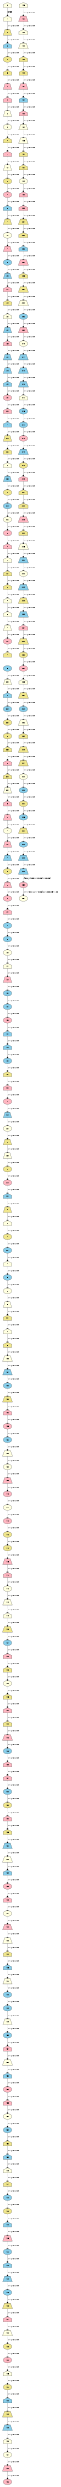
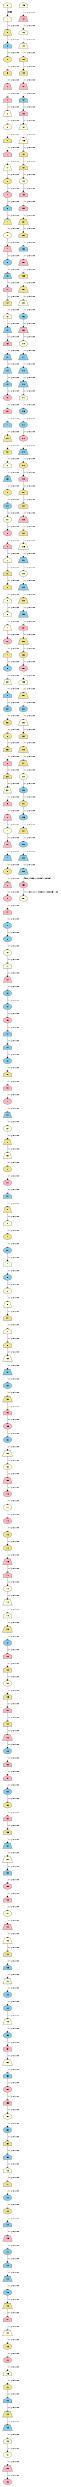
  digraph {
    fontname="Patrick Hand"
    node [fillcolor=skyblue fontname="Patrick Hand" shape=house style=filled]
    edge [arrowhead=tee fontname="Patrick Hand" style=dotted]
    0 [fillcolor=lightyellow]
    1 [fillcolor=lightyellow]
    2 [fillcolor=khaki shape=trapezium]
    3
    4 [fillcolor=khaki shape=ellipse]
    5 [fillcolor=khaki]
    6 [fillcolor=lightpink shape=trapezium]
    7 [fillcolor=lightpink]
    8 [fillcolor=lightyellow shape=trapezium]
    9 [fillcolor=lightyellow shape=ellipse]
    10 [fillcolor=khaki]
    11 [fillcolor=lightpink]
    12 [fillcolor=lightyellow shape=trapezium]
    13 [fillcolor=khaki shape=ellipse]
    14 [fillcolor=lightpink shape=ellipse]
    15
    16 [fillcolor=khaki shape=trapezium]
    17 [fillcolor=lightyellow shape=ellipse]
    18 [fillcolor=lightpink shape=trapezium]
    19 [shape=ellipse]
    20 [shape=trapezium]
    21 [fillcolor=lightpink]
    22 [fillcolor=khaki]
    23 [fillcolor=lightyellow]
    24 [shape=trapezium]
    25 [fillcolor=lightpink]
    26 [shape=trapezium]
    27 [shape=trapezium]
    28
    29 [fillcolor=lightpink shape=ellipse]
    30 [fillcolor=lightpink]
    31
    32 [fillcolor=khaki shape=trapezium]
    33 [fillcolor=khaki]
    34 [fillcolor=lightyellow]
    35 [shape=trapezium]
    36 [fillcolor=khaki shape=ellipse]
    37 [shape=ellipse]
    38 [fillcolor=lightyellow shape=ellipse]
    39 [fillcolor=lightpink shape=ellipse]
    40 [fillcolor=lightpink]
    41 [fillcolor=lightyellow]
    42 [fillcolor=khaki]
    43 [fillcolor=khaki]
    44 [fillcolor=lightyellow]
    45 [fillcolor=lightyellow]
    46 [fillcolor=lightyellow shape=trapezium]
    47 [fillcolor=lightpink shape=ellipse]
    48 [fillcolor=khaki]
    49 [shape=ellipse]
    50 [fillcolor=lightyellow shape=trapezium]
    51
    52 [shape=ellipse]
    53 [fillcolor=khaki shape=ellipse]
    54 [fillcolor=khaki shape=ellipse]
    55 [fillcolor=khaki]
    56 [fillcolor=lightpink]
    57 [fillcolor=khaki]
    58 [fillcolor=lightyellow shape=trapezium]
    59 [fillcolor=lightpink]
    60 [fillcolor=lightpink shape=trapezium]
    61 [fillcolor=lightyellow shape=ellipse]
    62 [fillcolor=lightpink shape=trapezium]
    63 [shape=trapezium]
    64 [fillcolor=khaki shape=ellipse]
    65 [fillcolor=lightpink shape=trapezium]
    66 [fillcolor=lightpink shape=ellipse]
    67 [fillcolor=lightpink]
    68 [shape=ellipse]
    69 [shape=ellipse]
    70 [fillcolor=lightyellow shape=ellipse]
    71 [fillcolor=lightyellow]
    72 [fillcolor=lightpink shape=trapezium]
    73 [shape=ellipse]
    74 [shape=ellipse]
    75 [fillcolor=lightpink shape=ellipse]
    76
    77
    78 [shape=ellipse]
    79 [fillcolor=khaki]
    80 [fillcolor=lightpink]
    81 [fillcolor=lightpink shape=ellipse]
    82 [shape=trapezium]
    83 [fillcolor=lightyellow shape=ellipse]
    84 [fillcolor=khaki shape=trapezium]
    85 [fillcolor=lightyellow shape=trapezium]
    86 [fillcolor=khaki shape=ellipse]
    87 [fillcolor=lightpink shape=ellipse]
    88
    89 [fillcolor=khaki shape=trapezium]
    90 [fillcolor=lightyellow]
    91 [fillcolor=khaki shape=ellipse]
    92 [shape=ellipse]
    93 [fillcolor=lightyellow]
    94 [shape=ellipse]
    95 [fillcolor=lightyellow shape=ellipse]
    96 [fillcolor=lightyellow shape=trapezium]
    97 [fillcolor=khaki]
    98 [fillcolor=lightyellow]
    99 [fillcolor=khaki]
    100 [fillcolor=lightyellow shape=trapezium]
    101 [shape=trapezium]
    102 [shape=ellipse]
    103 [fillcolor=khaki shape=trapezium]
    104 [fillcolor=lightpink]
    105 [fillcolor=lightpink shape=ellipse]
    106 [shape=ellipse]
    107 [fillcolor=lightyellow shape=trapezium]
    108 [fillcolor=lightyellow shape=ellipse]
    109 [fillcolor=lightpink shape=trapezium]
    110 [fillcolor=lightpink shape=ellipse]
    111 [fillcolor=lightyellow shape=ellipse]
    112 [fillcolor=lightpink shape=ellipse]
    113 [fillcolor=khaki shape=ellipse]
    114 [fillcolor=khaki shape=ellipse]
    115 [fillcolor=lightpink shape=trapezium]
    116 [fillcolor=lightpink]
    117 [fillcolor=lightyellow shape=ellipse]
    118 [fillcolor=lightyellow shape=trapezium]
    119 [fillcolor=lightyellow]
    120 [fillcolor=khaki shape=trapezium]
    121 [shape=ellipse]
    122 [fillcolor=lightpink]
    123 [fillcolor=khaki]
    124 [fillcolor=lightyellow shape=ellipse]
    125 [fillcolor=khaki]
    126 [fillcolor=lightpink]
    127 [fillcolor=khaki]
    128 [fillcolor=lightpink shape=trapezium]
    129 [shape=ellipse]
    130 [fillcolor=lightpink]
    131 [fillcolor=lightpink]
    132 [shape=ellipse]
    133 [fillcolor=khaki shape=ellipse]
    134 [fillcolor=lightpink]
    135 [fillcolor=khaki]
    136 [shape=trapezium]
    137 [fillcolor=lightyellow shape=trapezium]
    138
    139 [fillcolor=lightpink shape=ellipse]
    140 [fillcolor=lightpink]
    141 [fillcolor=lightyellow shape=ellipse]
    142 [fillcolor=lightpink shape=trapezium]
    143 [fillcolor=lightyellow shape=trapezium]
    144 [fillcolor=khaki]
    145
    146 [fillcolor=lightyellow shape=trapezium]
    147 [shape=ellipse]
    148 [shape=ellipse]
    149 [fillcolor=lightyellow shape=trapezium]
    150 [shape=ellipse]
    151 [fillcolor=lightpink]
    152 [fillcolor=lightyellow shape=trapezium]
    153
    154 [fillcolor=lightpink shape=ellipse]
    155 [fillcolor=lightpink]
    156 [fillcolor=lightyellow shape=ellipse]
    157 [shape=ellipse]
    158 [fillcolor=khaki]
    159
    160 [fillcolor=lightyellow]
    161 [fillcolor=khaki]
    162 [shape=ellipse]
    163 [fillcolor=khaki shape=ellipse]
    164
    165 [fillcolor=lightpink shape=trapezium]
    166 [shape=ellipse]
    167
    168 [shape=trapezium]
    169 [shape=ellipse]
    170 [fillcolor=khaki shape=trapezium]
    171 [fillcolor=lightpink]
    172 [fillcolor=lightyellow shape=trapezium]
    173 [fillcolor=khaki shape=ellipse]
    174 [fillcolor=lightpink shape=ellipse]
    175 [fillcolor=lightyellow]
    176 [fillcolor=khaki shape=ellipse]
    177
    178 [fillcolor=khaki shape=trapezium]
    179 [shape=trapezium]
    180 [fillcolor=lightyellow]
    181 [fillcolor=lightyellow shape=ellipse]
    182 [fillcolor=lightpink shape=trapezium]
    183 [fillcolor=lightpink shape=ellipse]
    185 [fillcolor=lightyellow]
    186 [fillcolor=lightpink shape=trapezium]
    187 [fillcolor=lightyellow]
    188 [fillcolor=lightyellow shape=trapezium]
    189 [fillcolor=khaki]
    190 [fillcolor=khaki]
    191 [fillcolor=lightpink shape=trapezium]
    192
    193 [fillcolor=lightpink]
    194 [fillcolor=lightyellow shape=trapezium]
    195 [fillcolor=lightyellow shape=trapezium]
    196 [fillcolor=khaki]
    197 [fillcolor=khaki]
    198 [fillcolor=lightyellow shape=ellipse]
    199 [fillcolor=lightpink]
    200 [fillcolor=lightpink]
    201 [fillcolor=khaki shape=trapezium]
    202 [fillcolor=khaki]
    203
    204 [fillcolor=lightpink shape=trapezium]
    205 [fillcolor=khaki]
    206 [fillcolor=khaki shape=trapezium]
    207 [fillcolor=lightyellow shape=trapezium]
    208 [shape=ellipse]
    209 [fillcolor=lightpink shape=trapezium]
    210 [fillcolor=lightyellow shape=ellipse]
    211 [shape=trapezium]
    212 [shape=trapezium]
    213 [shape=trapezium]
    214 [fillcolor=lightyellow]
    215 [shape=ellipse]
    216 [shape=ellipse]
    217 [fillcolor=lightpink shape=ellipse]
    218 [shape=trapezium]
    219 [fillcolor=khaki shape=ellipse]
    220 [fillcolor=lightpink]
    221 [fillcolor=khaki]
    222 [fillcolor=khaki]
    223 [fillcolor=lightpink shape=trapezium]
    224 [fillcolor=khaki]
    225 [fillcolor=lightyellow shape=trapezium]
    226 [shape=trapezium]
    227 [fillcolor=lightyellow shape=ellipse]
    228 [shape=trapezium]
    229 [fillcolor=khaki shape=trapezium]
    230 [shape=trapezium]
    231 [fillcolor=lightpink]
    232 [fillcolor=khaki shape=trapezium]
    233 [fillcolor=khaki shape=ellipse]
    234 [fillcolor=lightpink shape=ellipse]
    235 [fillcolor=lightyellow]
    236 [fillcolor=khaki shape=trapezium]
    237 [shape=ellipse]
    238 [fillcolor=lightyellow shape=trapezium]
    239 [fillcolor=khaki]
    240 [fillcolor=khaki shape=trapezium]
    241 [fillcolor=khaki shape=trapezium]
    242 [fillcolor=lightyellow shape=ellipse]
    243 [shape=ellipse]
    244 [fillcolor=khaki shape=ellipse]
    245 [shape=ellipse]
    246 [fillcolor=khaki shape=trapezium]
    247 [shape=ellipse]
    248 [shape=trapezium]
    249 [shape=trapezium]
    250 [fillcolor=lightpink shape=ellipse]
    251 [fillcolor=lightyellow shape=ellipse]
    0 -> 1 [arrowhead=dot label="select " style=solid]
    1 -> 2 [label=" x1 , y1 + z1, c1 " style=solid]
    2 -> 3 [arrowhead=dot label=" x1 , y1 + z1, c1 " style=solid]
    3 -> 4 [label=" x1 , y1 + z1, c1 " style=solid]
    4 -> 5 [label=" x1 , y1 + z1, c1 "]
    5 -> 6 [label=" x1 , y1 + z1, c1 "]
    6 -> 7 [label=" x1 , y1 + z1, c1 "]
    7 -> 8 [label=" x1 , y1 + z1, c1 " style=solid]
    8 -> 9 [label=" x1 , y1 + z1, c1 "]
    9 -> 10 [arrowhead=dot label=" x1 , y1 + z1, c1 "]
    10 -> 11 [arrowhead=dot label=" x1 , y1 + z1, c1 "]
    11 -> 12 [arrowhead=dot label=" x1 , y1 + z1, c1 "]
    12 -> 13 [label=" x1 , y1 + z1, c1 " style=solid]
    13 -> 14 [label=" x1 , y1 + z1, c1 " style=solid]
    14 -> 15 [label=" x1 , y1 + z1, c1 " style=solid]
    15 -> 16 [label=" x1 , y1 + z1, c1 " style=solid]
    16 -> 17 [label=" x1 , y1 + z1, c1 "]
    17 -> 18 [arrowhead=dot label=" x1 , y1 + z1, c1 " style=solid]
    18 -> 19 [label=" x1 , y1 + z1, c1 " style=solid]
    19 -> 20 [label=" x1 , y1 + z1, c1 "]
    20 -> 21 [arrowhead=dot label=" x1 , y1 + z1, c1 " style=solid]
    21 -> 22 [label=" x1 , y1 + z1, c1 " style=solid]
    22 -> 23 [label=" x1 , y1 + z1, c1 "]
    23 -> 24 [arrowhead=dot label=" x1 , y1 + z1, c1 " style=solid]
    24 -> 25 [arrowhead=dot label=" x1 , y1 + z1, c1 " style=solid]
    25 -> 26 [arrowhead=dot label=" x1 , y1 + z1, c1 "]
    26 -> 27 [label=" x1 , y1 + z1, c1 " style=solid]
    27 -> 28 [label=" x1 , y1 + z1, c1 " style=solid]
    28 -> 29 [arrowhead=dot label=" x1 , y1 + z1, c1 " style=solid]
    29 -> 30 [label=" x1 , y1 + z1, c1 "]
    30 -> 31 [label=" x1 , y1 + z1, c1 "]
    31 -> 32 [arrowhead=dot label=" x1 , y1 + z1, c1 "]
    32 -> 33 [arrowhead=dot label=" x1 , y1 + z1, c1 "]
    33 -> 34 [arrowhead=dot label=" x1 , y1 + z1, c1 "]
    34 -> 35 [label=" x1 , y1 + z1, c1 "]
    35 -> 36 [label=" x1 , y1 + z1, c1 "]
    36 -> 37 [label=" x1 , y1 + z1, c1 "]
    37 -> 38 [arrowhead=dot label=" x1 , y1 + z1, c1 " style=solid]
    38 -> 39 [arrowhead=dot label=" x1 , y1 + z1, c1 " style=solid]
    39 -> 40 [arrowhead=dot label=" x1 , y1 + z1, c1 "]
    40 -> 41 [arrowhead=dot label=" x1 , y1 + z1, c1 " style=solid]
    41 -> 42 [label=" x1 , y1 + z1, c1 " style=solid]
    42 -> 43 [arrowhead=dot label=" x1 , y1 + z1, c1 " style=solid]
    43 -> 44 [label=" x1 , y1 + z1, c1 "]
    44 -> 45 [label=" x1 , y1 + z1, c1 " style=solid]
    45 -> 46 [label=" x1 , y1 + z1, c1 "]
    46 -> 47 [arrowhead=dot label=" x1 , y1 + z1, c1 " style=solid]
    47 -> 48 [label=" x1 , y1 + z1, c1 "]
+   48 -> 49 [arrowhead=dot label=" x1 , y1 + z1, c1 " style=solid]
    49 -> 50 [label=" x1 , y1 + z1, c1 "]
    50 -> 51 [arrowhead=dot label=" x1 , y1 + z1, c1 "]
    51 -> 52 [label=" x1 , y1 + z1, c1 " style=solid]
    52 -> 53 [arrowhead=dot label=" x1 , y1 + z1, c1 "]
    53 -> 54 [label=" x1 , y1 + z1, c1 "]
    54 -> 55 [label=" x1 , y1 + z1, c1 " style=solid]
    55 -> 56 [arrowhead=dot label=" x1 , y1 + z1, c1 "]
    56 -> 57 [label=" x1 , y1 + z1, c1 " style=solid]
    57 -> 58 [arrowhead=dot label=" x1 , y1 + z1, c1 " style=solid]
    58 -> 59 [arrowhead=dot label=" x1 , y1 + z1, c1 "]
    59 -> 60 [label=" x1 , y1 + z1, c1 "]
    60 -> 61 [label=" x1 , y1 + z1, c1 " style=solid]
    61 -> 62 [arrowhead=dot label=" x1 , y1 + z1, c1 " style=solid]
    62 -> 63 [arrowhead=dot label=" x1 , y1 + z1, c1 "]
    63 -> 64 [arrowhead=dot label=" x1 , y1 + z1, c1 "]
    64 -> 65 [label=" x1 , y1 + z1, c1 "]
    65 -> 66 [arrowhead=dot label=" x1 , y1 + z1, c1 "]
    66 -> 67 [arrowhead=dot label=" x1 , y1 + z1, c1 "]
    67 -> 68 [label=" x1 , y1 + z1, c1 "]
    68 -> 69 [arrowhead=dot label=" x1 , y1 + z1, c1 " style=solid]
    69 -> 70 [label=" x1 , y1 + z1, c1 "]
    70 -> 71 [label=" x1 , y1 + z1, c1 " style=solid]
    71 -> 72 [arrowhead=dot label=" x1 , y1 + z1, c1 " style=solid]
    72 -> 73 [label=" x1 , y1 + z1, c1 "]
    73 -> 74 [label=" x1 , y1 + z1, c1 " style=solid]
    74 -> 75 [label=" x1 , y1 + z1, c1 " style=solid]
    75 -> 76 [label=" x1 , y1 + z1, c1 " style=solid]
    76 -> 77 [arrowhead=dot label=" x1 , y1 + z1, c1 " style=solid]
    77 -> 78 [arrowhead=dot label=" x1 , y1 + z1, c1 " style=solid]
    78 -> 79 [arrowhead=dot label=" x1 , y1 + z1, c1 "]
    79 -> 80 [label=" x1 , y1 + z1, c1 "]
    80 -> 81 [arrowhead=dot label=" x1 , y1 + z1, c1 "]
    81 -> 82 [label=" x1 , y1 + z1, c1 "]
    82 -> 83 [label=" x1 , y1 + z1, c1 "]
    83 -> 84 [arrowhead=dot label=" x1 , y1 + z1, c1 "]
    84 -> 85 [label=" x1 , y1 + z1, c1 " style=solid]
    85 -> 86 [label=" x1 , y1 + z1, c1 "]
    86 -> 87 [arrowhead=dot label=" x1 , y1 + z1, c1 "]
    87 -> 88 [label=" x1 , y1 + z1, c1 "]
    88 -> 89 [label=" x1 , y1 + z1, c1 "]
    89 -> 90 [label=" x1 , y1 + z1, c1 " style=solid]
    90 -> 91 [label=" x1 , y1 + z1, c1 "]
    91 -> 92 [label=" x1 , y1 + z1, c1 "]
    92 -> 93 [arrowhead=dot label=" x1 , y1 + z1, c1 " style=solid]
    93 -> 94 [arrowhead=dot label=" x1 , y1 + z1, c1 "]
    94 -> 95 [label=" x1 , y1 + z1, c1 " style=solid]
    95 -> 96 [label=" x1 , y1 + z1, c1 "]
    96 -> 97 [arrowhead=dot label=" x1 , y1 + z1, c1 " style=solid]
    97 -> 98 [label=" x1 , y1 + z1, c1 "]
    98 -> 99 [label=" x1 , y1 + z1, c1 " style=solid]
    99 -> 100 [arrowhead=dot label=" x1 , y1 + z1, c1 " style=solid]
    100 -> 101 [arrowhead=dot label=" x1 , y1 + z1, c1 "]
    101 -> 102 [label=" x1 , y1 + z1, c1 "]
    102 -> 103 [label=" x1 , y1 + z1, c1 "]
    103 -> 104 [label=" x1 , y1 + z1, c1 " style=solid]
    104 -> 105 [label=" x1 , y1 + z1, c1 " style=solid]
    105 -> 106 [label=" x1 , y1 + z1, c1 " style=solid]
    106 -> 107 [arrowhead=dot label=" x1 , y1 + z1, c1 "]
    107 -> 108 [label=" x1 , y1 + z1, c1 " style=solid]
    108 -> 109 [label=" x1 , y1 + z1, c1 " style=solid]
    109 -> 110 [arrowhead=dot label=" x1 , y1 + z1, c1 " style=solid]
    110 -> 111 [label=" x1 , y1 + z1, c1 "]
    111 -> 112 [label=" x1 , y1 + z1, c1 "]
    112 -> 113 [label=" x1 , y1 + z1, c1 "]
    113 -> 114 [arrowhead=dot label=" x1 , y1 + z1, c1 " style=solid]
    114 -> 115 [arrowhead=dot label=" x1 , y1 + z1, c1 "]
    115 -> 116 [label=" x1 , y1 + z1, c1 " style=solid]
    116 -> 117 [arrowhead=dot label=" x1 , y1 + z1, c1 " style=solid]
    117 -> 118 [arrowhead=dot label=" x1 , y1 + z1, c1 " style=solid]
    118 -> 119 [label=" x1 , y1 + z1, c1 "]
    119 -> 120 [arrowhead=dot label=" x1 , y1 + z1, c1 "]
    120 -> 121 [label=" x1 , y1 + z1, c1 "]
    121 -> 122 [label=" x1 , y1 + z1, c1 " style=solid]
    122 -> 123 [arrowhead=dot label=" x1 , y1 + z1, c1 "]
    123 -> 124 [arrowhead=dot label=" x1 , y1 + z1, c1 " style=solid]
    124 -> 125 [arrowhead=dot label=" x1 , y1 + z1, c1 "]
    125 -> 126 [arrowhead=dot label=" x1 , y1 + z1, c1 " style=solid]
    126 -> 127 [label=" x1 , y1 + z1, c1 " style=solid]
    127 -> 128 [label=" x1 , y1 + z1, c1 " style=solid]
    128 -> 129 [arrowhead=dot label=" x1 , y1 + z1, c1 " style=solid]
    129 -> 130 [arrowhead=dot label=" x1 , y1 + z1, c1 "]
    130 -> 131 [arrowhead=dot label=" x1 , y1 + z1, c1 "]
    131 -> 132 [arrowhead=dot label=" x1 , y1 + z1, c1 "]
    132 -> 133 [label=" x1 , y1 + z1, c1 " style=solid]
    133 -> 134 [label=" x1 , y1 + z1, c1 "]
    134 -> 135 [arrowhead=dot label=" x1 , y1 + z1, c1 " style=solid]
    135 -> 136 [arrowhead=dot label=" x1 , y1 + z1, c1 "]
    136 -> 137 [arrowhead=dot label=" x1 , y1 + z1, c1 "]
    137 -> 138 [arrowhead=dot label=" x1 , y1 + z1, c1 " style=solid]
    138 -> 139 [arrowhead=dot label=" x1 , y1 + z1, c1 "]
    139 -> 140 [arrowhead=dot label=" x1 , y1 + z1, c1 "]
    140 -> 141 [label=" x1 , y1 + z1, c1 "]
    141 -> 142 [arrowhead=dot label=" x1 , y1 + z1, c1 "]
    142 -> 143 [label=" x1 , y1 + z1, c1 "]
    143 -> 144 [label=" x1 , y1 + z1, c1 " style=solid]
    144 -> 145 [arrowhead=dot label=" x1 , y1 + z1, c1 "]
    145 -> 146 [arrowhead=dot label=" x1 , y1 + z1, c1 "]
    146 -> 147 [arrowhead=dot label=" x1 , y1 + z1, c1 "]
    147 -> 148 [arrowhead=dot label=" x1 , y1 + z1, c1 "]
    148 -> 149 [label=" x1 , y1 + z1, c1 " style=solid]
    149 -> 150 [arrowhead=dot label=" x1 , y1 + z1, c1 "]
    150 -> 151 [arrowhead=dot label=" x1 , y1 + z1, c1 " style=solid]
    151 -> 152 [arrowhead=dot label=" x1 , y1 + z1, c1 " style=solid]
    152 -> 153 [label=" x1 , y1 + z1, c1 "]
    153 -> 154 [label=" x1 , y1 + z1, c1 " style=solid]
    154 -> 155 [label=" x1 , y1 + z1, c1 " style=solid]
    155 -> 156 [arrowhead=dot label=" x1 , y1 + z1, c1 " style=solid]
    156 -> 157 [arrowhead=dot label=" x1 , y1 + z1, c1 "]
    157 -> 158 [label=" x1 , y1 + z1, c1 " style=solid]
    158 -> 159 [label=" x1 , y1 + z1, c1 " style=solid]
    159 -> 160 [label=" x1 , y1 + z1, c1 " style=solid]
    160 -> 161 [label=" x1 , y1 + z1, c1 "]
    161 -> 162 [arrowhead=dot label=" x1 , y1 + z1, c1 "]
    162 -> 163 [label=" x1 , y1 + z1, c1 "]
    163 -> 164 [arrowhead=dot label=" x1 , y1 + z1, c1 "]
    164 -> 165 [label=" x1 , y1 + z1, c1 "]
    165 -> 166 [label=" x1 , y1 + z1, c1 "]
    166 -> 167 [arrowhead=dot label=" x1 , y1 + z1, c1 " style=solid]
    167 -> 168 [arrowhead=dot label=" x1 , y1 + z1, c1 "]
    168 -> 169 [label=" x1 , y1 + z1, c1 "]
    169 -> 170 [arrowhead=dot label=" x1 , y1 + z1, c1 " style=solid]
    170 -> 171 [label=" x1 , y1 + z1, c1 " style=solid]
    171 -> 172 [label=" x1 , y1 + z1, c1 "]
    172 -> 173 [arrowhead=dot label=" x1 , y1 + z1, c1 "]
    173 -> 174 [label=" x1 , y1 + z1, c1 "]
    174 -> 175 [arrowhead=dot label=" x1 , y1 + z1, c1 "]
    175 -> 176 [arrowhead=dot label=" x1 , y1 + z1, c1 "]
    176 -> 177 [label=" x1 , y1 + z1, c1 " style=solid]
    177 -> 178 [label=" x1 , y1 + z1, c1 " style=solid]
    178 -> 179 [label=" x1 , y1 + z1, c1 " style=solid]
    179 -> 180 [label=" x1 , y1 + z1, c1 "]
    180 -> 181 [arrowhead=dot label=" x1 , y1 + z1, c1 " style=solid]
    181 -> 182 [arrowhead=dot label=" x1 , y1 + z1, c1 "]
    182 -> 183 [arrowhead=dot label=" x1 , y1 + z1, c1 " style=solid]
    185 -> 186 [arrowhead=dot label=" x1 , y1 + z1, c1 "]
    186 -> 187 [arrowhead=dot label=" x1 , y1 + z1, c1 "]
    187 -> 188 [label=" x1 , y1 + z1, c1 "]
    188 -> 189 [label=" x1 , y1 + z1, c1 "]
    189 -> 190 [arrowhead=dot label=" x1 , y1 + z1, c1 " style=solid]
    190 -> 191 [arrowhead=dot label=" x1 , y1 + z1, c1 "]
    191 -> 192 [arrowhead=dot label=" x1 , y1 + z1, c1 "]
    192 -> 193 [arrowhead=dot label=" x1 , y1 + z1, c1 " style=solid]
    193 -> 194 [arrowhead=dot label=" x1 , y1 + z1, c1 " style=solid]
    194 -> 195 [label=" x1 , y1 + z1, c1 "]
    195 -> 196 [label=" x1 , y1 + z1, c1 " style=solid]
    196 -> 197 [label=" x1 , y1 + z1, c1 " style=solid]
    197 -> 198 [arrowhead=dot label=" x1 , y1 + z1, c1 " style=solid]
    198 -> 199 [arrowhead=dot label=" x1 , y1 + z1, c1 " style=solid]
    199 -> 200 [label=" x1 , y1 + z1, c1 "]
    200 -> 201 [arrowhead=dot label=" x1 , y1 + z1, c1 "]
    201 -> 202 [arrowhead=dot label=" x1 , y1 + z1, c1 " style=solid]
    202 -> 203 [label=" x1 , y1 + z1, c1 "]
    203 -> 204 [label=" x1 , y1 + z1, c1 "]
    204 -> 205 [label=" x1 , y1 + z1, c1 "]
    205 -> 206 [arrowhead=dot label=" x1 , y1 + z1, c1 "]
    206 -> 207 [label=" x1 , y1 + z1, c1 "]
    207 -> 208 [label=" x1 , y1 + z1, c1 "]
    208 -> 209 [arrowhead=dot label=" x1 , y1 + z1, c1 " style=solid]
    209 -> 210 [label=" x1 , y1 + z1, c1 " style=solid]
    210 -> 211 [arrowhead=dot label=" x1 , y1 + z1, c1 "]
    211 -> 212 [arrowhead=dot label=" x1 , y1 + z1, c1 "]
    212 -> 213 [arrowhead=dot label=" x1 , y1 + z1, c1 "]
    213 -> 214 [label=" x1 , y1 + z1, c1 " style=solid]
    214 -> 215 [label=" x1 , y1 + z1, c1 "]
    215 -> 216 [label=" x1 , y1 + z1, c1 "]
    216 -> 217 [label=" x1 , y1 + z1, c1 " style=solid]
    217 -> 218 [arrowhead=dot label=" x1 , y1 + z1, c1 "]
    218 -> 219 [arrowhead=dot label=" x1 , y1 + z1, c1 "]
    219 -> 220 [arrowhead=dot label=" x1 , y1 + z1, c1 " style=solid]
    220 -> 221 [arrowhead=dot label=" x1 , y1 + z1, c1 " style=solid]
    221 -> 222 [label=" x1 , y1 + z1, c1 " style=solid]
    222 -> 223 [arrowhead=dot label=" x1 , y1 + z1, c1 "]
    223 -> 224 [label=" x1 , y1 + z1, c1 "]
    224 -> 225 [arrowhead=dot label=" x1 , y1 + z1, c1 "]
    225 -> 226 [arrowhead=dot label=" x1 , y1 + z1, c1 "]
    226 -> 227 [label=" x1 , y1 + z1, c1 "]
    227 -> 228 [arrowhead=dot label=" x1 , y1 + z1, c1 "]
    228 -> 229 [label=" x1 , y1 + z1, c1 "]
    229 -> 230 [arrowhead=dot label=" x1 , y1 + z1, c1 "]
    230 -> 231 [label=" x1 , y1 + z1, c1 "]
    231 -> 232 [arrowhead=dot label=" x1 , y1 + z1, c1 " style=solid]
    232 -> 233 [label=" x1 , y1 + z1, c1 " style=solid]
    233 -> 234 [arrowhead=dot label=" x1 , y1 + z1, c1 " style=solid]
    234 -> 235 [arrowhead=dot label=" x1 , y1 + z1, c1 "]
    235 -> 236 [label=" x1 , y1 + z1, c1 "]
    236 -> 237 [label=" x1 , y1 + z1, c1 "]
    237 -> 238 [label=" x1 , y1 + z1, c1 "]
    238 -> 239 [arrowhead=dot label=" x1 , y1 + z1, c1 " style=solid]
    239 -> 240 [label=" x1 , y1 + z1, c1 "]
    240 -> 241 [label=" x1 , y1 + z1, c1 "]
    241 -> 242 [label=" x1 , y1 + z1, c1 "]
    242 -> 243 [label=" x1 , y1 + z1, c1 " style=solid]
    243 -> 244 [label=" x1 , y1 + z1, c1 " style=solid]
    244 -> 245 [arrowhead=dot label=" x1 , y1 + z1, c1 " style=solid]
    245 -> 246 [arrowhead=dot label=" x1 , y1 + z1, c1 "]
    246 -> 247 [label=" x1 , y1 + z1, c1 "]
    247 -> 248 [arrowhead=dot label=" x1 , y1 + z1, c1 "]
    248 -> 249 [label=" x1 , y1 + z1, c1 "]
    249 -> 250 [label=" from y where z > 20 and x < 30 and"]
    250 -> 251 [arrowhead=dot label=" xx1 < 10 or  yy1 > 10 and zz1 <20 or cc1 > 20 " style=solid]
  }
